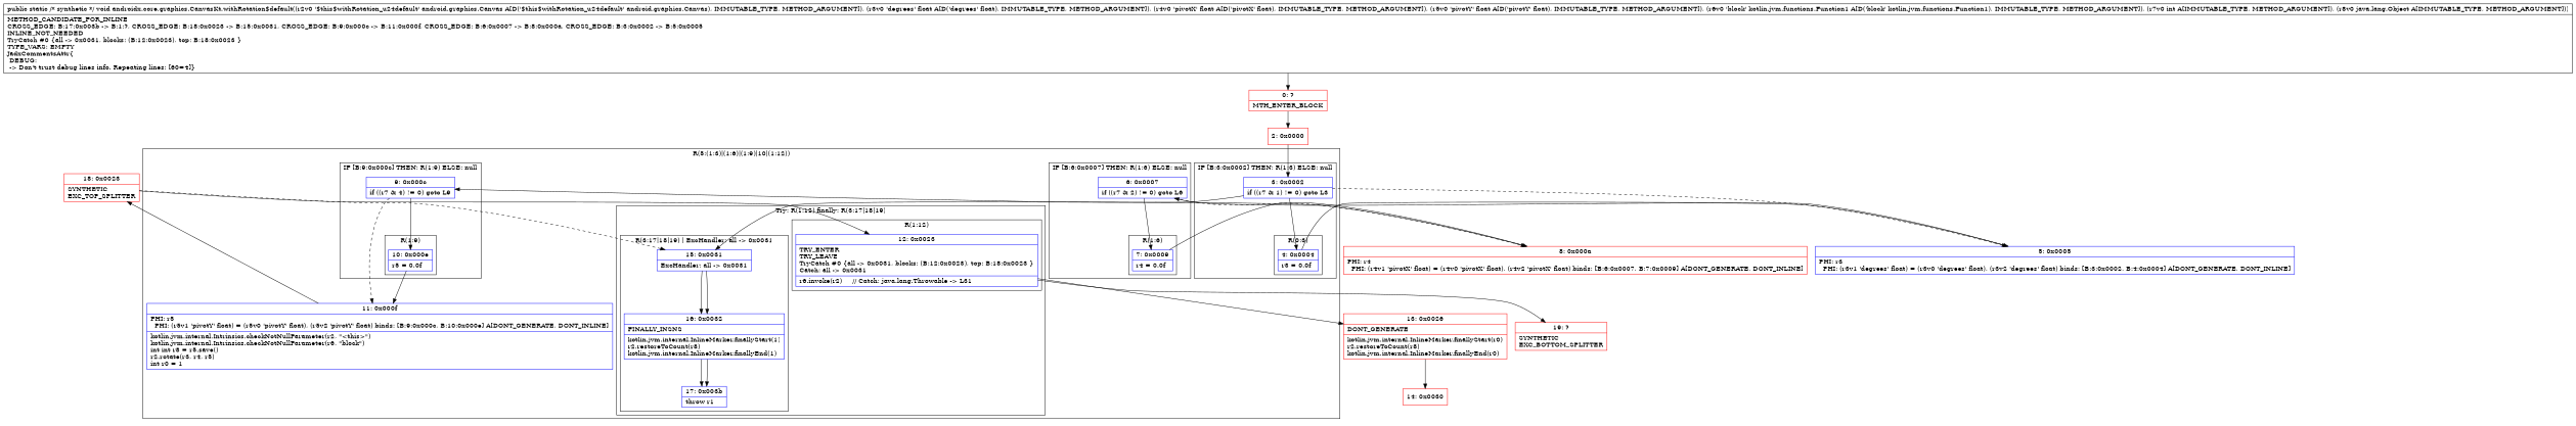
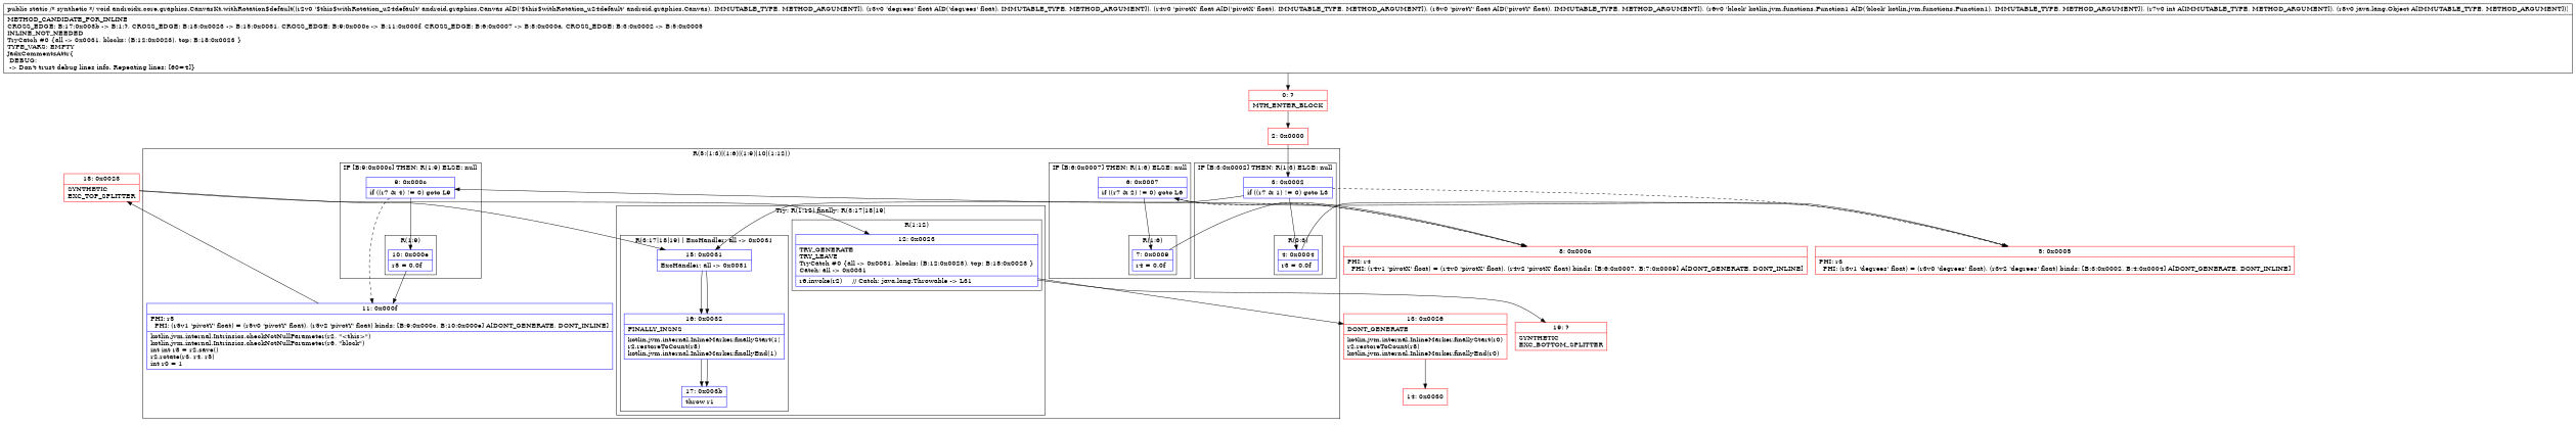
  digraph {
    node [color=blue shape=record]
    n1 [label="{4\:\ 0x0004|r3 = 0.0f\l}"]
    n2 [label="{3\:\ 0x0002|if ((r7 & 1) != 0) goto L3\l}"]
    n3 [label="{7\:\ 0x0009|r4 = 0.0f\l}"]
    n4 [label="{6\:\ 0x0007|if ((r7 & 2) != 0) goto L6\l}"]
    n5 [label="{10\:\ 0x000e|r5 = 0.0f\l}"]
    n6 [label="{9\:\ 0x000c|if ((r7 & 4) != 0) goto L9\l}"]
-   n7 [label="{12\:\ 0x0023|TRY_ENTER\lTRY_LEAVE\lTryCatch #0 \{all \-\> 0x0031, blocks: (B:12:0x0023), top: B:18:0x0023 \}\lCatch: all \-\> 0x0031\l|r6.invoke(r2)     \/\/ Catch: java.lang.Throwable \-\> L31\l}"]
+   n7 [label="{12\:\ 0x0023|TRY_GENERATE\lTRY_LEAVE\lTryCatch #0 \{all \-\> 0x0031, blocks: (B:12:0x0023), top: B:18:0x0023 \}\lCatch: all \-\> 0x0031\l|r6.invoke(r2)     \/\/ Catch: java.lang.Throwable \-\> L31\l}"]
    n8 [label="{15\:\ 0x0031|ExcHandler: all \-\> 0x0031\l}"]
    n9 [label="{16\:\ 0x0032|FINALLY_INSNS\l|kotlin.jvm.internal.InlineMarker.finallyStart(1)\lr2.restoreToCount(r8)\lkotlin.jvm.internal.InlineMarker.finallyEnd(1)\l}"]
    n10 [label="{17\:\ 0x003b|throw r1\l}"]
-   n11 [label="{11\:\ 0x000f|PHI: r5 \l  PHI: (r5v1 'pivotY' float) = (r5v0 'pivotY' float), (r5v2 'pivotY' float) binds: [B:9:0x000c, B:10:0x000e] A[DONT_GENERATE, DONT_INLINE]\l|kotlin.jvm.internal.Intrinsics.checkNotNullParameter(r2, \"\<this\>\")\lkotlin.jvm.internal.Intrinsics.checkNotNullParameter(r6, \"block\")\lint int r8 = r5.save()\lr2.rotate(r3, r4, r5)\lint r0 = 1\l}"]
-   n12 [label="{5\:\ 0x0005|PHI: r3 \l  PHI: (r3v1 'degrees' float) = (r3v0 'degrees' float), (r3v2 'degrees' float) binds: [B:3:0x0002, B:4:0x0004] A[DONT_GENERATE, DONT_INLINE]\l}"]
+   n11 [label="{11\:\ 0x000f|PHI: r5 \l  PHI: (r5v1 'pivotY' float) = (r5v0 'pivotY' float), (r5v2 'pivotY' float) binds: [B:9:0x000c, B:10:0x000e] A[DONT_GENERATE, DONT_INLINE]\l|kotlin.jvm.internal.Intrinsics.checkNotNullParameter(r2, \"\<this\>\")\lkotlin.jvm.internal.Intrinsics.checkNotNullParameter(r6, \"block\")\lint int r8 = r2.save()\lr2.rotate(r3, r4, r5)\lint r0 = 1\l}"]
+   n12 [color=red label="{5\:\ 0x0005|PHI: r3 \l  PHI: (r3v1 'degrees' float) = (r3v0 'degrees' float), (r3v2 'degrees' float) binds: [B:3:0x0002, B:4:0x0004] A[DONT_GENERATE, DONT_INLINE]\l}"]
    n13 [color=red label="{8\:\ 0x000a|PHI: r4 \l  PHI: (r4v1 'pivotX' float) = (r4v0 'pivotX' float), (r4v2 'pivotX' float) binds: [B:6:0x0007, B:7:0x0009] A[DONT_GENERATE, DONT_INLINE]\l}"]
    n14 [color=red label="{13\:\ 0x0026|DONT_GENERATE\l|kotlin.jvm.internal.InlineMarker.finallyStart(r0)\lr2.restoreToCount(r8)\lkotlin.jvm.internal.InlineMarker.finallyEnd(r0)\l}"]
    n15 [color=red label="{19\:\ ?|SYNTHETIC\lEXC_BOTTOM_SPLITTER\l}"]
    n16 [color=red label="{18\:\ 0x0023|SYNTHETIC\lEXC_TOP_SPLITTER\l}"]
    n17 [color=red label="{14\:\ 0x0030}"]
    n18 [color=red label="{0\:\ ?|MTH_ENTER_BLOCK\l}"]
    n19 [color=red label="{2\:\ 0x0000}"]
    n20 [label="{public static \/* synthetic *\/ void androidx.core.graphics.CanvasKt.withRotation$default((r2v0 '$this$withRotation_u24default' android.graphics.Canvas A[D('$this$withRotation_u24default' android.graphics.Canvas), IMMUTABLE_TYPE, METHOD_ARGUMENT]), (r3v0 'degrees' float A[D('degrees' float), IMMUTABLE_TYPE, METHOD_ARGUMENT]), (r4v0 'pivotX' float A[D('pivotX' float), IMMUTABLE_TYPE, METHOD_ARGUMENT]), (r5v0 'pivotY' float A[D('pivotY' float), IMMUTABLE_TYPE, METHOD_ARGUMENT]), (r6v0 'block' kotlin.jvm.functions.Function1 A[D('block' kotlin.jvm.functions.Function1), IMMUTABLE_TYPE, METHOD_ARGUMENT]), (r7v0 int A[IMMUTABLE_TYPE, METHOD_ARGUMENT]), (r8v0 java.lang.Object A[IMMUTABLE_TYPE, METHOD_ARGUMENT]))  | METHOD_CANDIDATE_FOR_INLINE\lCROSS_EDGE: B:17:0x003b \-\> B:1:?, CROSS_EDGE: B:18:0x0023 \-\> B:15:0x0031, CROSS_EDGE: B:9:0x000c \-\> B:11:0x000f, CROSS_EDGE: B:6:0x0007 \-\> B:8:0x000a, CROSS_EDGE: B:3:0x0002 \-\> B:5:0x0005\lINLINE_NOT_NEEDED\lTryCatch #0 \{all \-\> 0x0031, blocks: (B:12:0x0023), top: B:18:0x0023 \}\lTYPE_VARS: EMPTY\lJadxCommentsAttr\{\l DEBUG: \l \-\> Don't trust debug lines info. Repeating lines: [60=4]\}\l}" color=""]
    subgraph cluster_1 {
      label="R(5:(1:3)|(1:6)|(1:9)|10|(1:12))"
      n11
      subgraph cluster_2 {
        label="IF [B:3:0x0002] THEN: R(1:3) ELSE: null"
        n2
        subgraph cluster_3 {
          label="R(0:3)"
          n1
        }
      }
      subgraph cluster_4 {
        label="IF [B:6:0x0007] THEN: R(1:6) ELSE: null"
        n4
        subgraph cluster_5 {
          label="R(1:6)"
          n3
        }
      }
      subgraph cluster_6 {
        label="IF [B:9:0x000c] THEN: R(1:9) ELSE: null"
        n6
        subgraph cluster_7 {
          label="R(1:9)"
          n5
        }
      }
      subgraph cluster_8 {
        label="Try: R(1:12) finally: R(3:17|18|19)"
        subgraph cluster_9 {
          label="R(1:12)"
          n7
        }
        subgraph cluster_10 {
          label="R(3:17|18|19) | ExcHandler: all \-\> 0x0031\l"
          n8
          n9
          n10
        }
      }
    }
    subgraph cluster_11 {
      label="R(3:17|18|19) | ExcHandler: all \-\> 0x0031\l"
    }
    n1 -> n12
    n2 -> n1
    n2 -> n8
    n2 -> n12 [style=dashed]
    n3 -> n13
    n4 -> n3
    n4 -> n13 [style=dashed]
    n5 -> n11
    n6 -> n5
    n6 -> n11 [style=dashed]
    n7 -> n14
    n7 -> n15
    n8 -> n9
    n8 -> n9
    n9 -> n10
    n9 -> n10
    n11 -> n16
    n12 -> n4
    n13 -> n6
    n14 -> n17
    n16 -> n7
-   n16 -> n8 [style=dashed]
+   n16 -> n8
    n18 -> n19
    n19 -> n2
    n20 -> n18
  }
